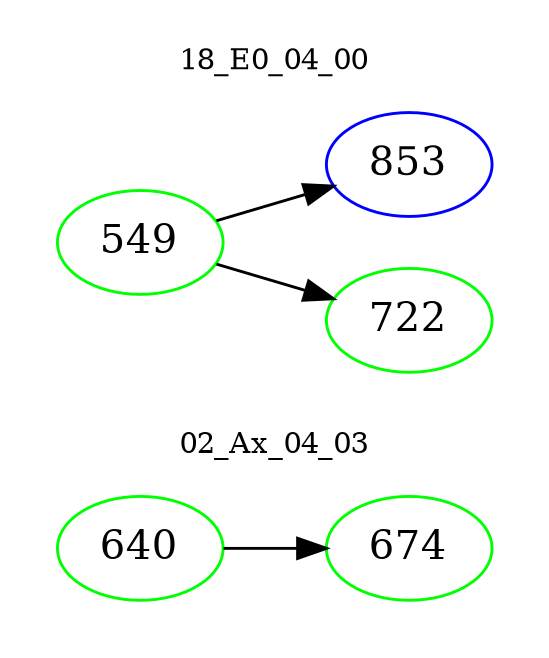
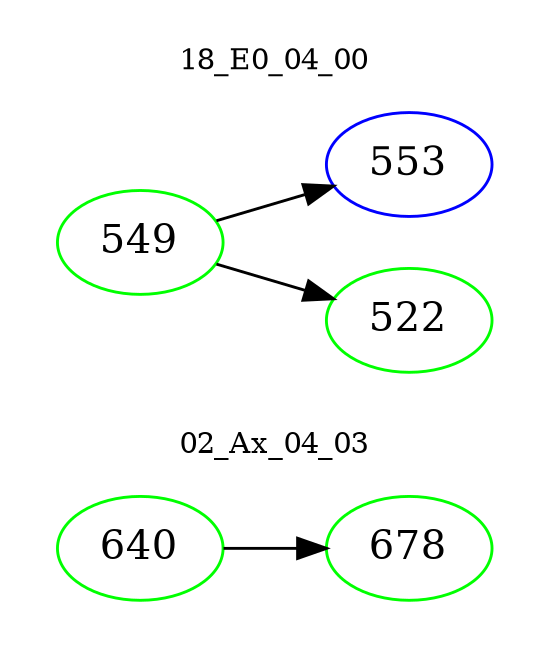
  digraph {
    rankdir=LR
    node [color=green]
    edge [color=black]
    n1 [label=640]
-   n2 [label=674]
+   n2 [label=678]
    n3 [label=549]
-   n4 [label=722]
-   n5 [color=blue label=853]
+   n4 [label=522]
+   n5 [color=blue label=553]
    subgraph cluster_1 {
      color=white
      fontsize=10
      label="02_Ax_04_03"
      n1
      n2
    }
    subgraph cluster_2 {
      color=white
      fontsize=10
      label="18_E0_04_00"
      n3
      n4
      n5
    }
    n1 -> n2
    n3 -> n4
    n3 -> n5
  }
